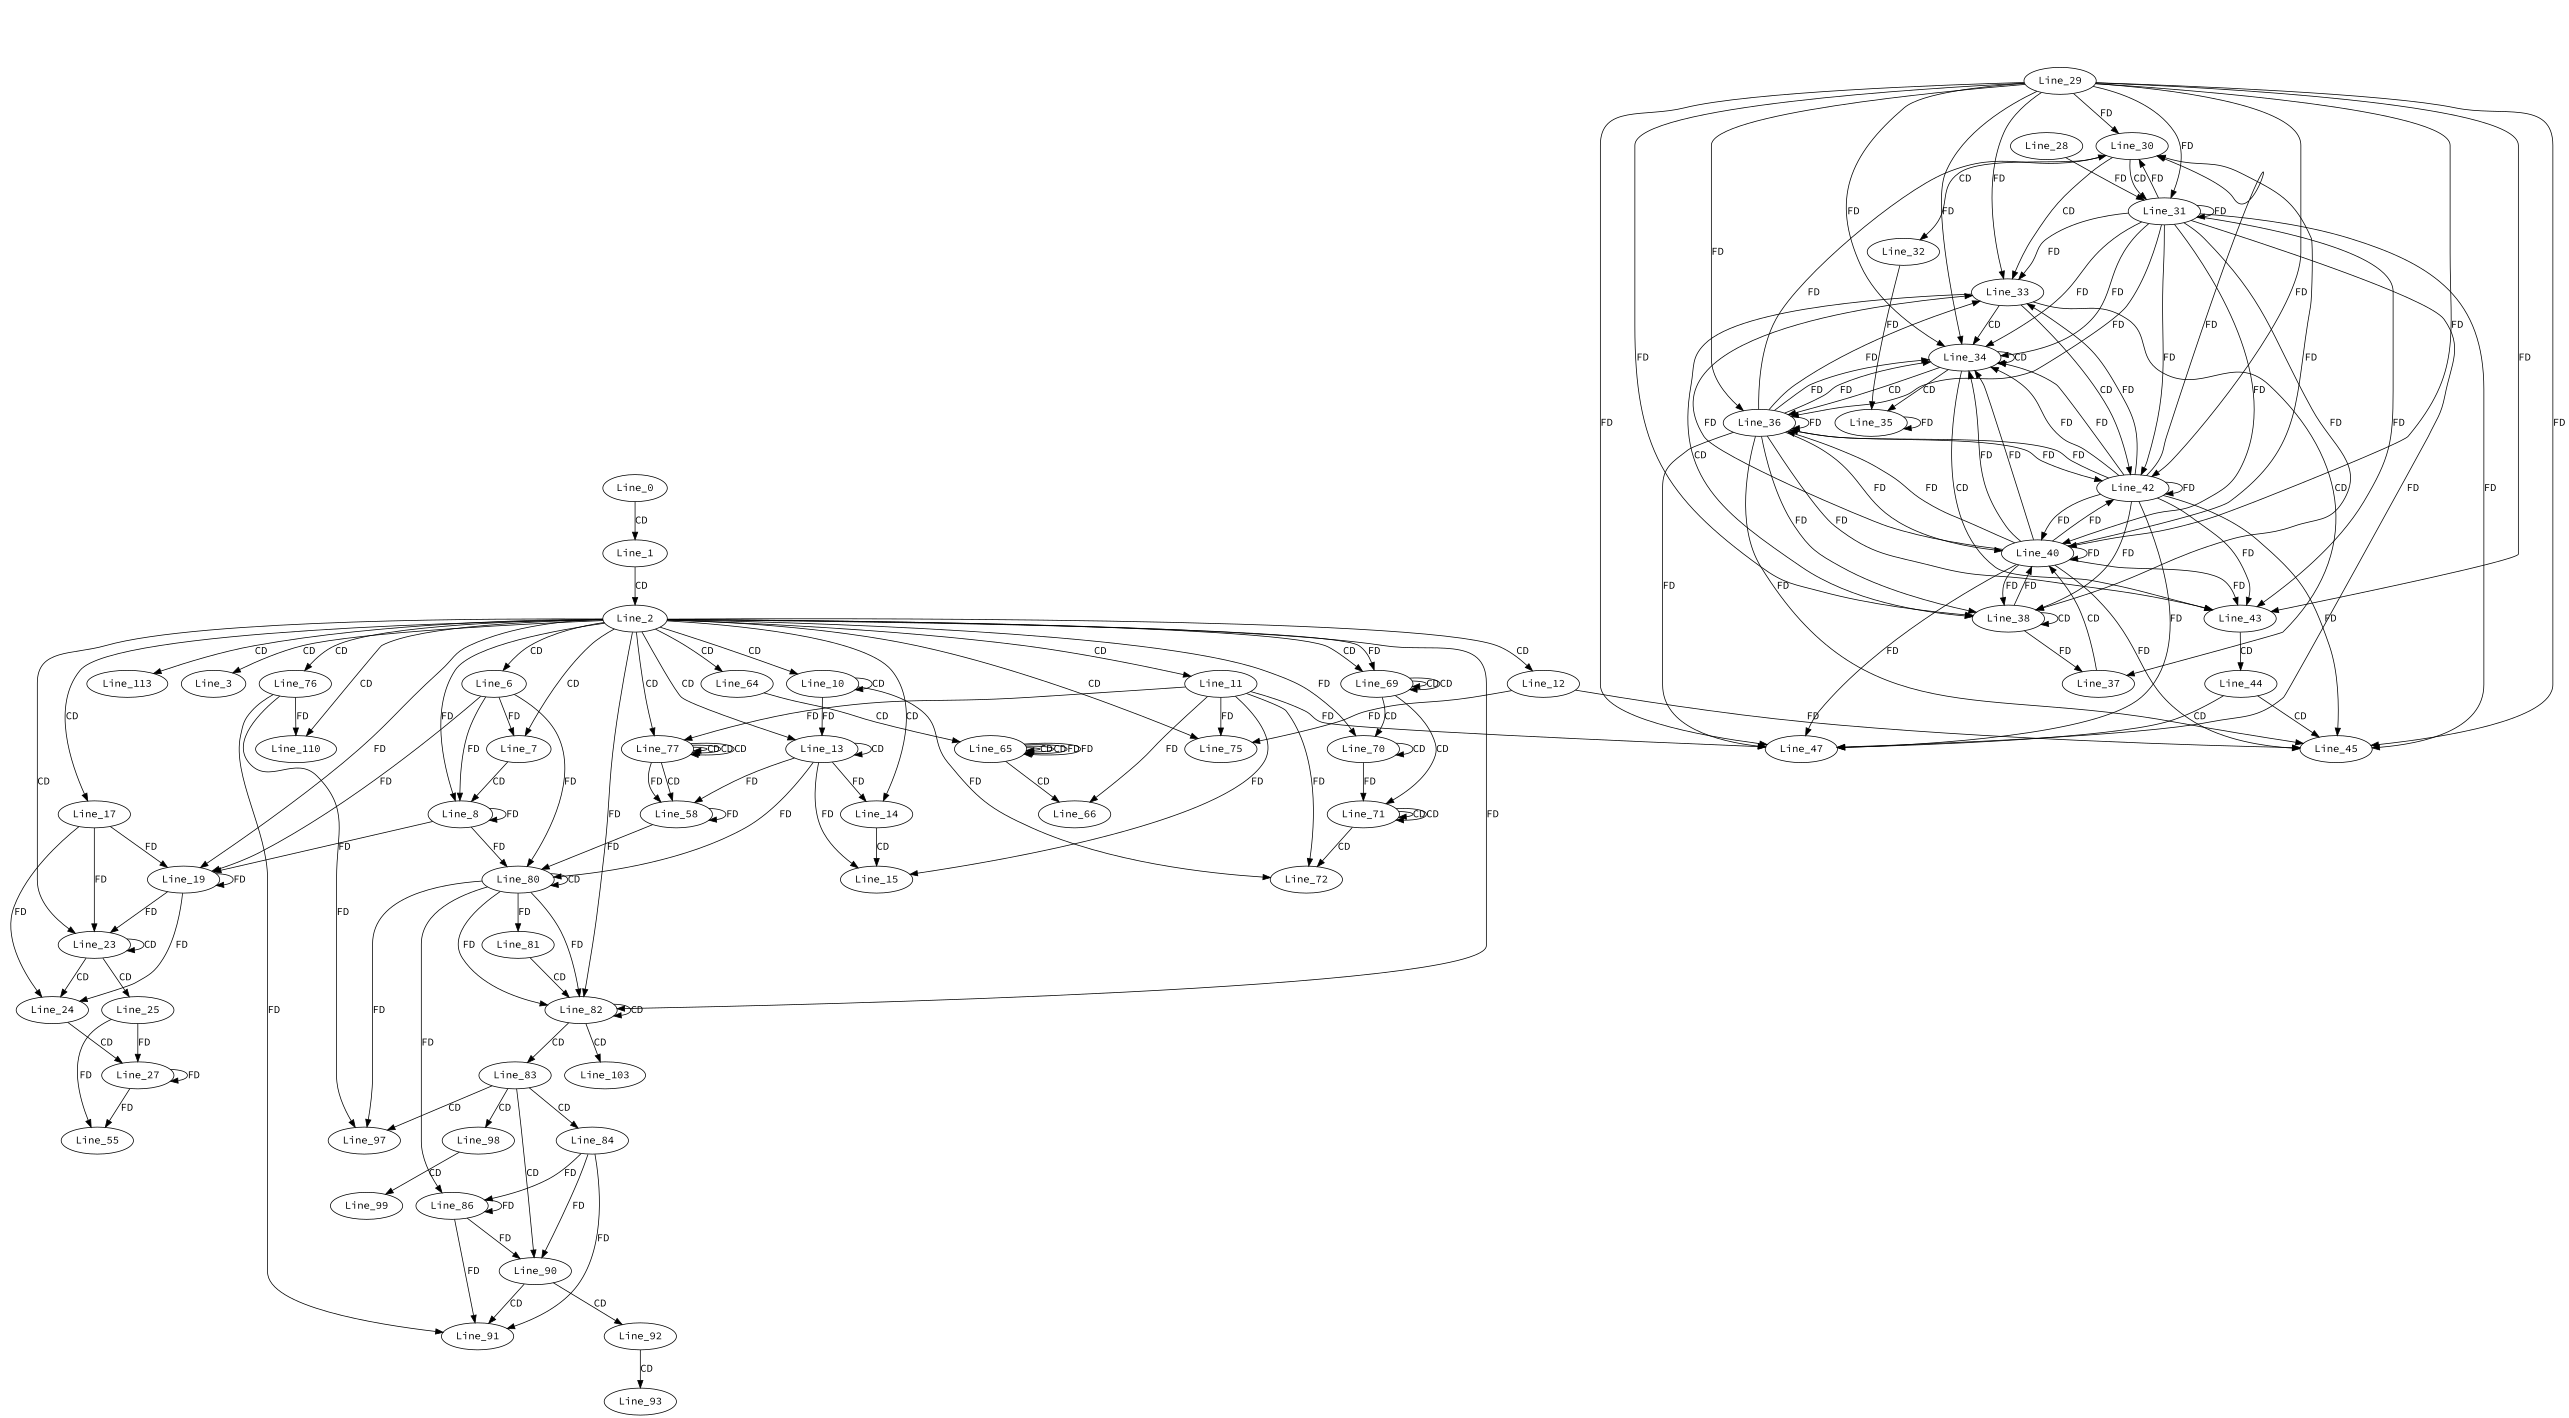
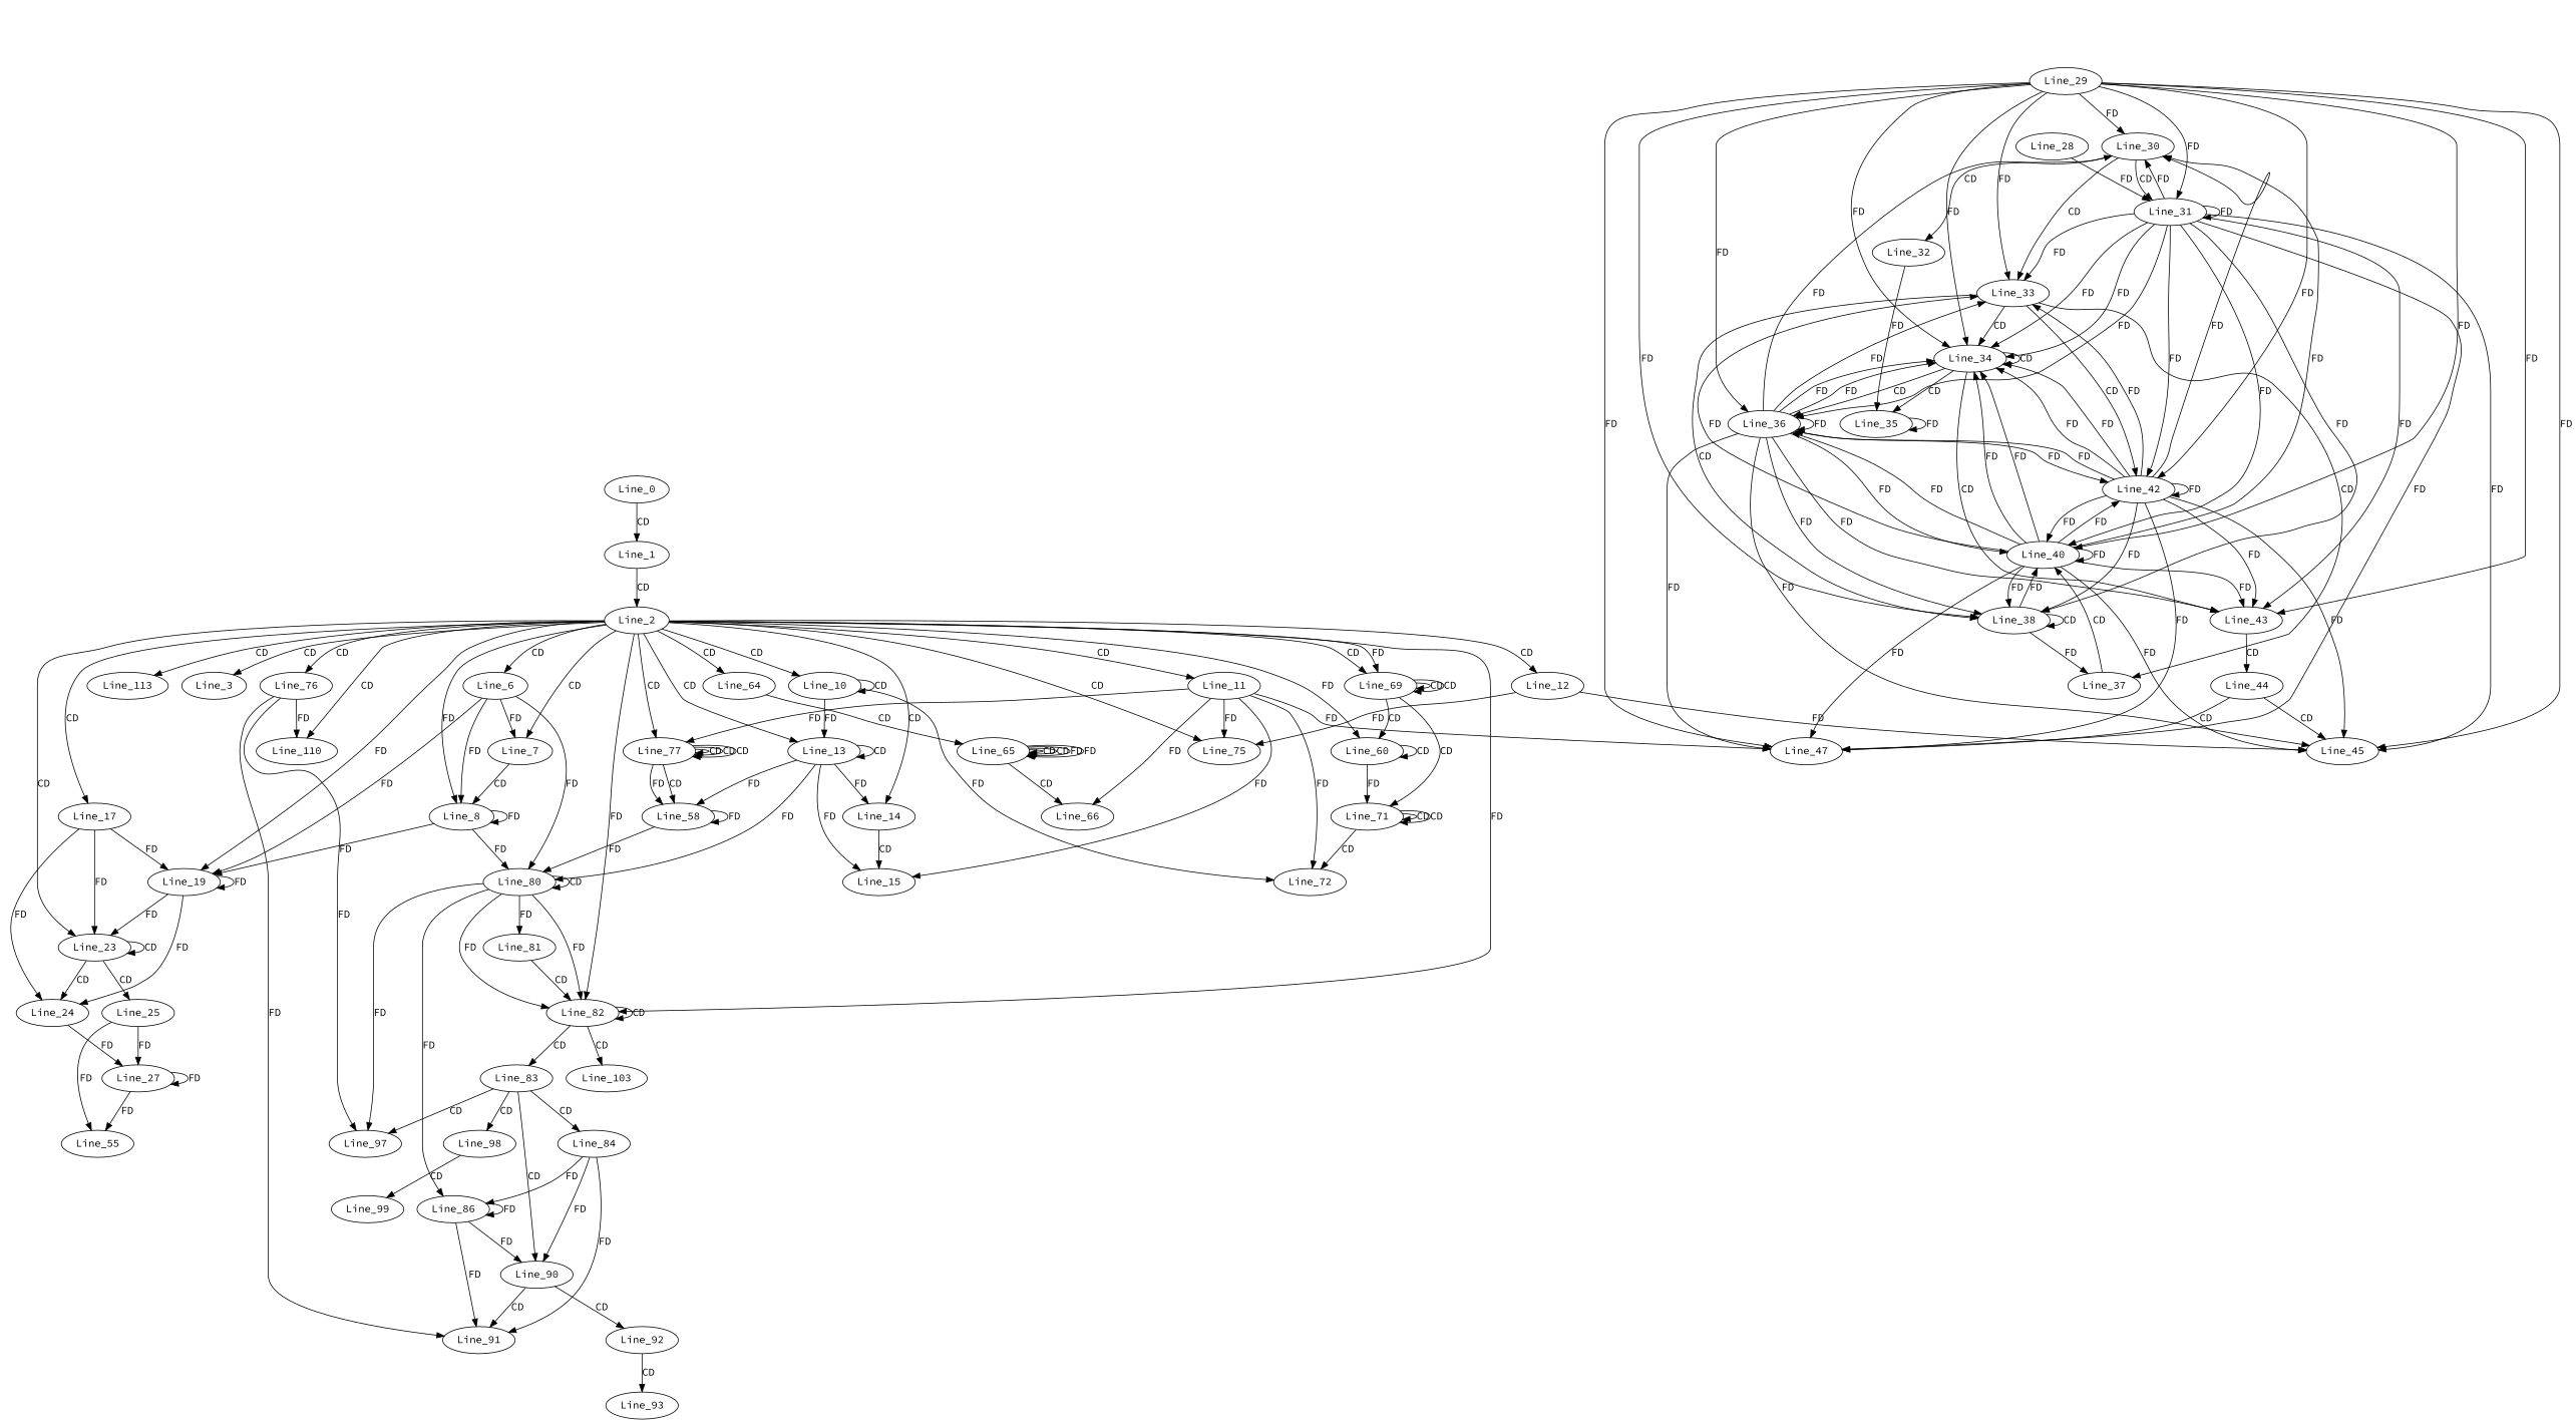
  digraph {
    fontname="Source Code Pro"
    node [fontname="Source Code Pro"]
    edge [fontname="Source Code Pro"]
    Line_0
    Line_1
    Line_2
    Line_3
    Line_6
    Line_7
    Line_8
    Line_10
    Line_11
    Line_12
    Line_13
    Line_14
    Line_17
    Line_19
    Line_23
    Line_64
    Line_69
-   Line_70
+   Line_70 [label=Line_60]
    Line_75
    Line_76
    Line_77
    Line_82
    Line_110
    Line_113
    Line_80
    Line_72
    Line_15
    Line_47
    Line_66
    Line_45
    n31 [label=Line_58]
    Line_24
    Line_25
    Line_65
    Line_71
    Line_91
    Line_97
    Line_83
    Line_103
    Line_81
    Line_86
    Line_27
    Line_55
    Line_29
    Line_30
    Line_31
    Line_33
    Line_34
    Line_36
    Line_38
    Line_40
    Line_42
    Line_43
    Line_32
    n55 [label=Line_37]
    Line_35
    Line_44
    Line_28
    Line_90
    Line_84
    Line_98
    Line_92
    Line_99
    Line_93
    Line_0 -> Line_1 [label=CD]
    Line_1 -> Line_2 [label=CD]
    Line_2 -> Line_3 [label=CD]
    Line_2 -> Line_6 [label=CD]
    Line_2 -> Line_7 [label=CD]
    Line_2 -> Line_8 [label=FD]
    Line_2 -> Line_10 [label=CD]
    Line_2 -> Line_11 [label=CD]
    Line_2 -> Line_12 [label=CD]
    Line_2 -> Line_13 [label=CD]
    Line_2 -> Line_14 [label=CD]
    Line_2 -> Line_17 [label=CD]
    Line_2 -> Line_19 [label=FD]
    Line_2 -> Line_23 [label=CD]
    Line_2 -> Line_64 [label=CD]
    Line_2 -> Line_69 [label=CD]
    Line_2 -> Line_69 [label=FD]
    Line_2 -> Line_70 [label=FD]
    Line_2 -> Line_75 [label=CD]
    Line_2 -> Line_76 [label=CD]
    Line_2 -> Line_77 [label=CD]
    Line_2 -> Line_82 [label=FD]
    Line_2 -> Line_82 [label=FD]
    Line_2 -> Line_110 [label=CD]
    Line_2 -> Line_113 [label=CD]
    Line_6 -> Line_7 [label=FD]
    Line_6 -> Line_8 [label=FD]
    Line_6 -> Line_19 [label=FD]
    Line_6 -> Line_80 [label=FD]
    Line_7 -> Line_8 [label=CD]
    Line_8 -> Line_8 [label=FD]
    Line_8 -> Line_19 [label=FD]
    Line_8 -> Line_80 [label=FD]
    Line_10 -> Line_10 [label=CD]
    Line_10 -> Line_13 [label=FD]
    Line_10 -> Line_72 [label=FD]
    Line_11 -> Line_75 [label=FD]
    Line_11 -> Line_77 [label=FD]
    Line_11 -> Line_72 [label=FD]
    Line_11 -> Line_15 [label=FD]
    Line_11 -> Line_47 [label=FD]
    Line_11 -> Line_66 [label=FD]
    Line_12 -> Line_75 [label=FD]
    Line_12 -> Line_45 [label=FD]
    Line_13 -> Line_13 [label=CD]
    Line_13 -> Line_14 [label=FD]
    Line_13 -> Line_80 [label=FD]
    Line_13 -> Line_15 [label=FD]
    Line_13 -> n31 [label=FD]
    Line_14 -> Line_15 [label=CD]
    Line_17 -> Line_19 [label=FD]
    Line_17 -> Line_23 [label=FD]
    Line_17 -> Line_24 [label=FD]
    Line_19 -> Line_19 [label=FD]
    Line_19 -> Line_23 [label=FD]
    Line_19 -> Line_24 [label=FD]
    Line_23 -> Line_23 [label=CD]
    Line_23 -> Line_24 [label=CD]
    Line_23 -> Line_25 [label=CD]
    Line_64 -> Line_65 [label=CD]
    Line_69 -> Line_69 [label=CD]
    Line_69 -> Line_69 [label=CD]
    Line_69 -> Line_70 [label=CD]
    Line_69 -> Line_71 [label=CD]
    Line_70 -> Line_70 [label=CD]
    Line_70 -> Line_71 [label=FD]
    Line_76 -> Line_110 [label=FD]
    Line_76 -> Line_91 [label=FD]
    Line_76 -> Line_97 [label=FD]
    Line_77 -> Line_77 [label=CD]
    Line_77 -> Line_77 [label=CD]
    Line_77 -> Line_77 [label=CD]
    Line_77 -> n31 [label=CD]
    Line_77 -> n31 [label=FD]
    Line_82 -> Line_82 [label=CD]
    Line_82 -> Line_83 [label=CD]
    Line_82 -> Line_103 [label=CD]
    Line_80 -> Line_82 [label=FD]
    Line_80 -> Line_82 [label=FD]
    Line_80 -> Line_80 [label=CD]
    Line_80 -> Line_97 [label=FD]
    Line_80 -> Line_81 [label=FD]
    Line_80 -> Line_86 [label=FD]
    n31 -> Line_80 [label=FD]
    n31 -> n31 [label=FD]
-   Line_24 -> Line_27 [label=CD]
+   Line_24 -> Line_27 [label=FD]
    Line_25 -> Line_27 [label=FD]
    Line_25 -> Line_55 [label=FD]
    Line_65 -> Line_66 [label=CD]
    Line_65 -> Line_65 [label=CD]
    Line_65 -> Line_65 [label=CD]
    Line_65 -> Line_65 [label=FD]
    Line_65 -> Line_65 [label=FD]
    Line_71 -> Line_72 [label=CD]
    Line_71 -> Line_71 [label=CD]
    Line_71 -> Line_71 [label=CD]
    Line_83 -> Line_97 [label=CD]
    Line_83 -> Line_90 [label=CD]
    Line_83 -> Line_84 [label=CD]
    Line_83 -> Line_98 [label=CD]
    Line_81 -> Line_82 [label=CD]
    Line_86 -> Line_91 [label=FD]
    Line_86 -> Line_86 [label=FD]
    Line_86 -> Line_90 [label=FD]
    Line_27 -> Line_27 [label=FD]
    Line_27 -> Line_55 [label=FD]
    Line_29 -> Line_47 [label=FD]
    Line_29 -> Line_45 [label=FD]
    Line_29 -> Line_30 [label=FD]
    Line_29 -> Line_31 [label=FD]
    Line_29 -> Line_33 [label=FD]
    Line_29 -> Line_34 [label=FD]
    Line_29 -> Line_34 [label=FD]
    Line_29 -> Line_36 [label=FD]
    Line_29 -> Line_38 [label=FD]
    Line_29 -> Line_40 [label=FD]
    Line_29 -> Line_42 [label=FD]
    Line_29 -> Line_43 [label=FD]
    Line_30 -> Line_31 [label=CD]
    Line_30 -> Line_33 [label=CD]
    Line_30 -> Line_32 [label=CD]
    Line_31 -> Line_47 [label=FD]
    Line_31 -> Line_45 [label=FD]
    Line_31 -> Line_30 [label=FD]
    Line_31 -> Line_31 [label=FD]
    Line_31 -> Line_33 [label=FD]
    Line_31 -> Line_34 [label=FD]
    Line_31 -> Line_34 [label=FD]
    Line_31 -> Line_36 [label=FD]
    Line_31 -> Line_38 [label=FD]
    Line_31 -> Line_40 [label=FD]
    Line_31 -> Line_42 [label=FD]
    Line_31 -> Line_43 [label=FD]
    Line_33 -> Line_34 [label=CD]
    Line_33 -> Line_38 [label=CD]
    Line_33 -> Line_42 [label=CD]
    Line_33 -> n55 [label=CD]
    Line_34 -> Line_34 [label=CD]
    Line_34 -> Line_36 [label=CD]
    Line_34 -> Line_43 [label=CD]
    Line_34 -> Line_35 [label=CD]
    Line_36 -> Line_47 [label=FD]
    Line_36 -> Line_45 [label=FD]
    Line_36 -> Line_30 [label=FD]
    Line_36 -> Line_33 [label=FD]
    Line_36 -> Line_34 [label=FD]
    Line_36 -> Line_34 [label=FD]
    Line_36 -> Line_36 [label=FD]
    Line_36 -> Line_38 [label=FD]
    Line_36 -> Line_40 [label=FD]
    Line_36 -> Line_42 [label=FD]
    Line_36 -> Line_43 [label=FD]
    Line_38 -> Line_38 [label=CD]
    Line_38 -> Line_40 [label=FD]
    Line_38 -> n55 [label=FD]
    Line_40 -> Line_47 [label=FD]
    Line_40 -> Line_45 [label=FD]
    Line_40 -> Line_30 [label=FD]
    Line_40 -> Line_33 [label=FD]
    Line_40 -> Line_34 [label=FD]
    Line_40 -> Line_34 [label=FD]
    Line_40 -> Line_36 [label=FD]
    Line_40 -> Line_38 [label=FD]
    Line_40 -> Line_40 [label=FD]
    Line_40 -> Line_42 [label=FD]
    Line_40 -> Line_43 [label=FD]
    Line_42 -> Line_47 [label=FD]
    Line_42 -> Line_45 [label=FD]
    Line_42 -> Line_30 [label=FD]
    Line_42 -> Line_33 [label=FD]
    Line_42 -> Line_34 [label=FD]
    Line_42 -> Line_34 [label=FD]
    Line_42 -> Line_36 [label=FD]
    Line_42 -> Line_38 [label=FD]
    Line_42 -> Line_40 [label=FD]
    Line_42 -> Line_42 [label=FD]
    Line_42 -> Line_43 [label=FD]
    Line_43 -> Line_44 [label=CD]
    Line_32 -> Line_35 [label=FD]
    n55 -> Line_40 [label=CD]
    Line_35 -> Line_35 [label=FD]
    Line_44 -> Line_47 [label=CD]
    Line_44 -> Line_45 [label=CD]
    Line_28 -> Line_31 [label=FD]
    Line_90 -> Line_91 [label=CD]
    Line_90 -> Line_92 [label=CD]
    Line_84 -> Line_91 [label=FD]
    Line_84 -> Line_86 [label=FD]
    Line_84 -> Line_90 [label=FD]
    Line_98 -> Line_99 [label=CD]
    Line_92 -> Line_93 [label=CD]
  }
